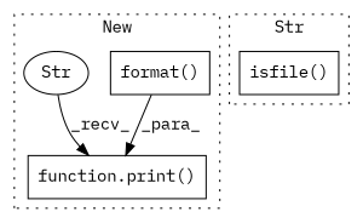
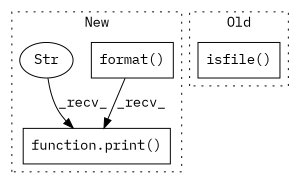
  digraph {
    fontname="IBM Plex Mono"
    node [a=75 fontname="IBM Plex Mono" shape=box]
    edge [fontname="IBM Plex Mono"]
    n1 [l="26,1" label="format()" s="464,497"]
    n2 [a=66 l=18 label=Str s=464 shape=ellipse]
    n3 [l="6,1" label="function.print()" s="458,498"]
    n4 [l="15,1" label="isfile()" s="602,625"]
    subgraph cluster_1 {
      label=New
      style=dotted
      n1
      n2
      n3
    }
    subgraph cluster_2 {
-     label=Str
+     label=Old
      style=dotted
      n4
    }
-   n1 -> n3 [label=_para_]
+   n1 -> n3 [label=_recv_]
    n2 -> n3 [label=_recv_]
  }
